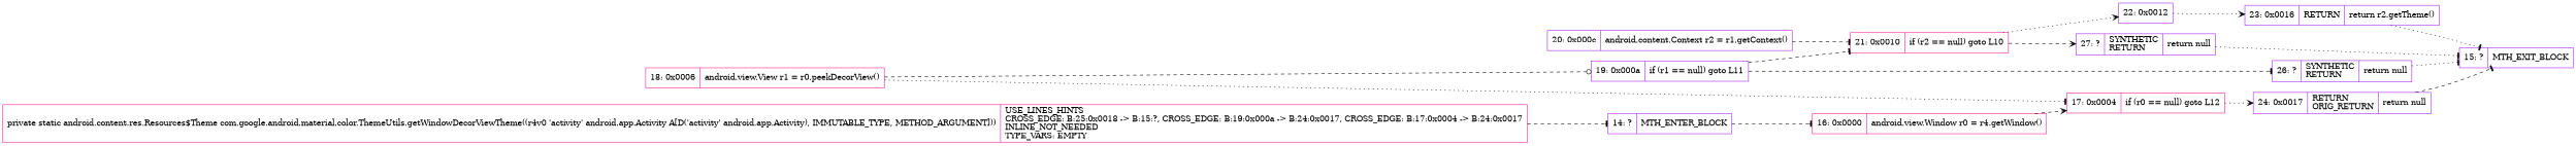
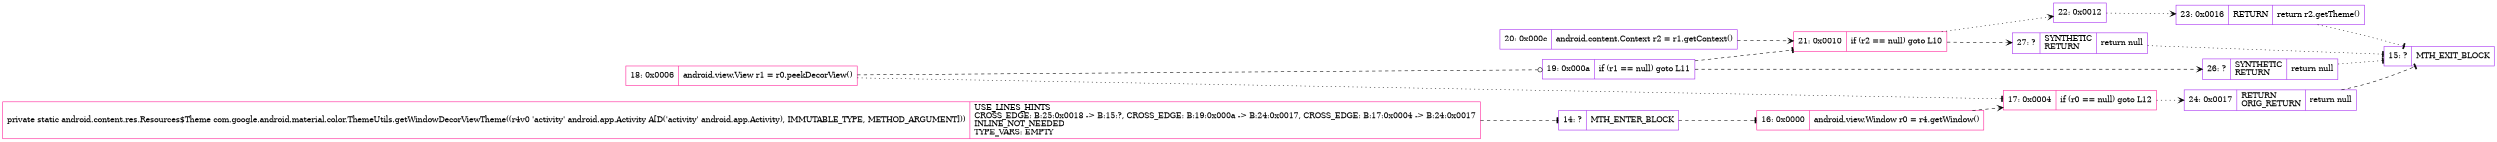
  digraph {
    rankdir=LR
    node [color=purple shape=record]
    edge [arrowhead=tee style=dashed]
    n1 [label="{14\:\ ?|MTH_ENTER_BLOCK\l}"]
    n2 [color=deeppink label="{16\:\ 0x0000|android.view.Window r0 = r4.getWindow()\l}"]
    n3 [color=deeppink label="{17\:\ 0x0004|if (r0 == null) goto L12\l}"]
    n4 [label="{24\:\ 0x0017|RETURN\lORIG_RETURN\l|return null\l}"]
    n5 [color=deeppink label="{18\:\ 0x0006|android.view.View r1 = r0.peekDecorView()\l}"]
    n6 [label="{19\:\ 0x000a|if (r1 == null) goto L11\l}"]
    n7 [label="{15\:\ ?|MTH_EXIT_BLOCK\l}"]
    n8 [label="{26\:\ ?|SYNTHETIC\lRETURN\l|return null\l}"]
    n9 [color=deeppink label="{21\:\ 0x0010|if (r2 == null) goto L10\l}"]
    n10 [label="{20\:\ 0x000c|android.content.Context r2 = r1.getContext()\l}"]
    n11 [label="{22\:\ 0x0012}"]
    n12 [label="{27\:\ ?|SYNTHETIC\lRETURN\l|return null\l}"]
    n13 [label="{23\:\ 0x0016|RETURN\l|return r2.getTheme()\l}"]
    n14 [color=deeppink label="{private static android.content.res.Resources$Theme com.google.android.material.color.ThemeUtils.getWindowDecorViewTheme((r4v0 'activity' android.app.Activity A[D('activity' android.app.Activity), IMMUTABLE_TYPE, METHOD_ARGUMENT]))  | USE_LINES_HINTS\lCROSS_EDGE: B:25:0x0018 \-\> B:15:?, CROSS_EDGE: B:19:0x000a \-\> B:24:0x0017, CROSS_EDGE: B:17:0x0004 \-\> B:24:0x0017\lINLINE_NOT_NEEDED\lTYPE_VARS: EMPTY\l}"]
    n1 -> n2
    n2 -> n3 [arrowhead=vee]
    n3 -> n4 [arrowhead=vee style=dotted]
    n4 -> n7
    n5 -> n3 [style=dotted]
    n5 -> n6 [arrowhead=odot]
-   n6 -> n8
+   n6 -> n8 [arrowhead=vee]
    n6 -> n9
    n8 -> n7 [style=dotted]
    n9 -> n11 [arrowhead=vee style=dotted]
    n9 -> n12 [arrowhead=vee]
-   n10 -> n9
+   n10 -> n9 [arrowhead=vee]
    n11 -> n13 [arrowhead=vee style=dotted]
    n12 -> n7 [style=dotted]
    n13 -> n7 [style=dotted]
    n14 -> n1
  }
